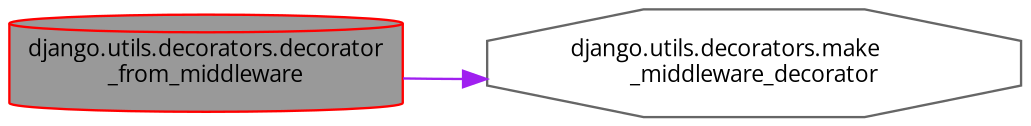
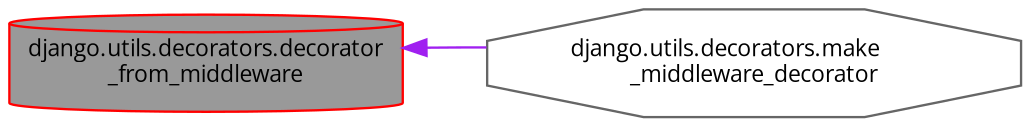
  digraph {
    rankdir=LR
    fontname="Open Sans"
    node [fontname="Open Sans" fontsize=10 style=filled]
    n1 [color=red fillcolor=grey60 fontcolor=black height=0.2 label="django.utils.decorators.decorator\l_from_middleware" shape=cylinder width=0.4]
    n2 [color=gray40 fillcolor=white height=0.2 label="django.utils.decorators.make\l_middleware_decorator" shape=octagon width=0.4]
-   n1 -> n2 [color=purple fontname="Open Sans" fontsize=10 labelfontname=Helvetica labelfontsize=10 style=solid]
+   n2 -> n1 [color=purple fontname="Open Sans" fontsize=10 labelfontname=Helvetica labelfontsize=10 style=solid]
  }
